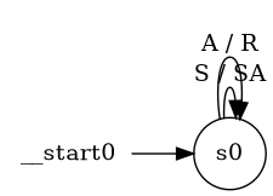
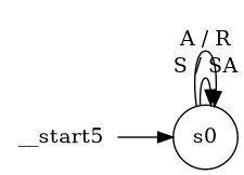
  digraph {
    rankdir=LR
    n1 [label=s0 shape=circle]
-   __start0 [height=0 shape=none width=0]
+   __start0 [height=0 shape=none width=0 label=__start5]
    n1 -> n1 [label="S / SA"]
    n1 -> n1 [label="A / R"]
    __start0 -> n1
  }
